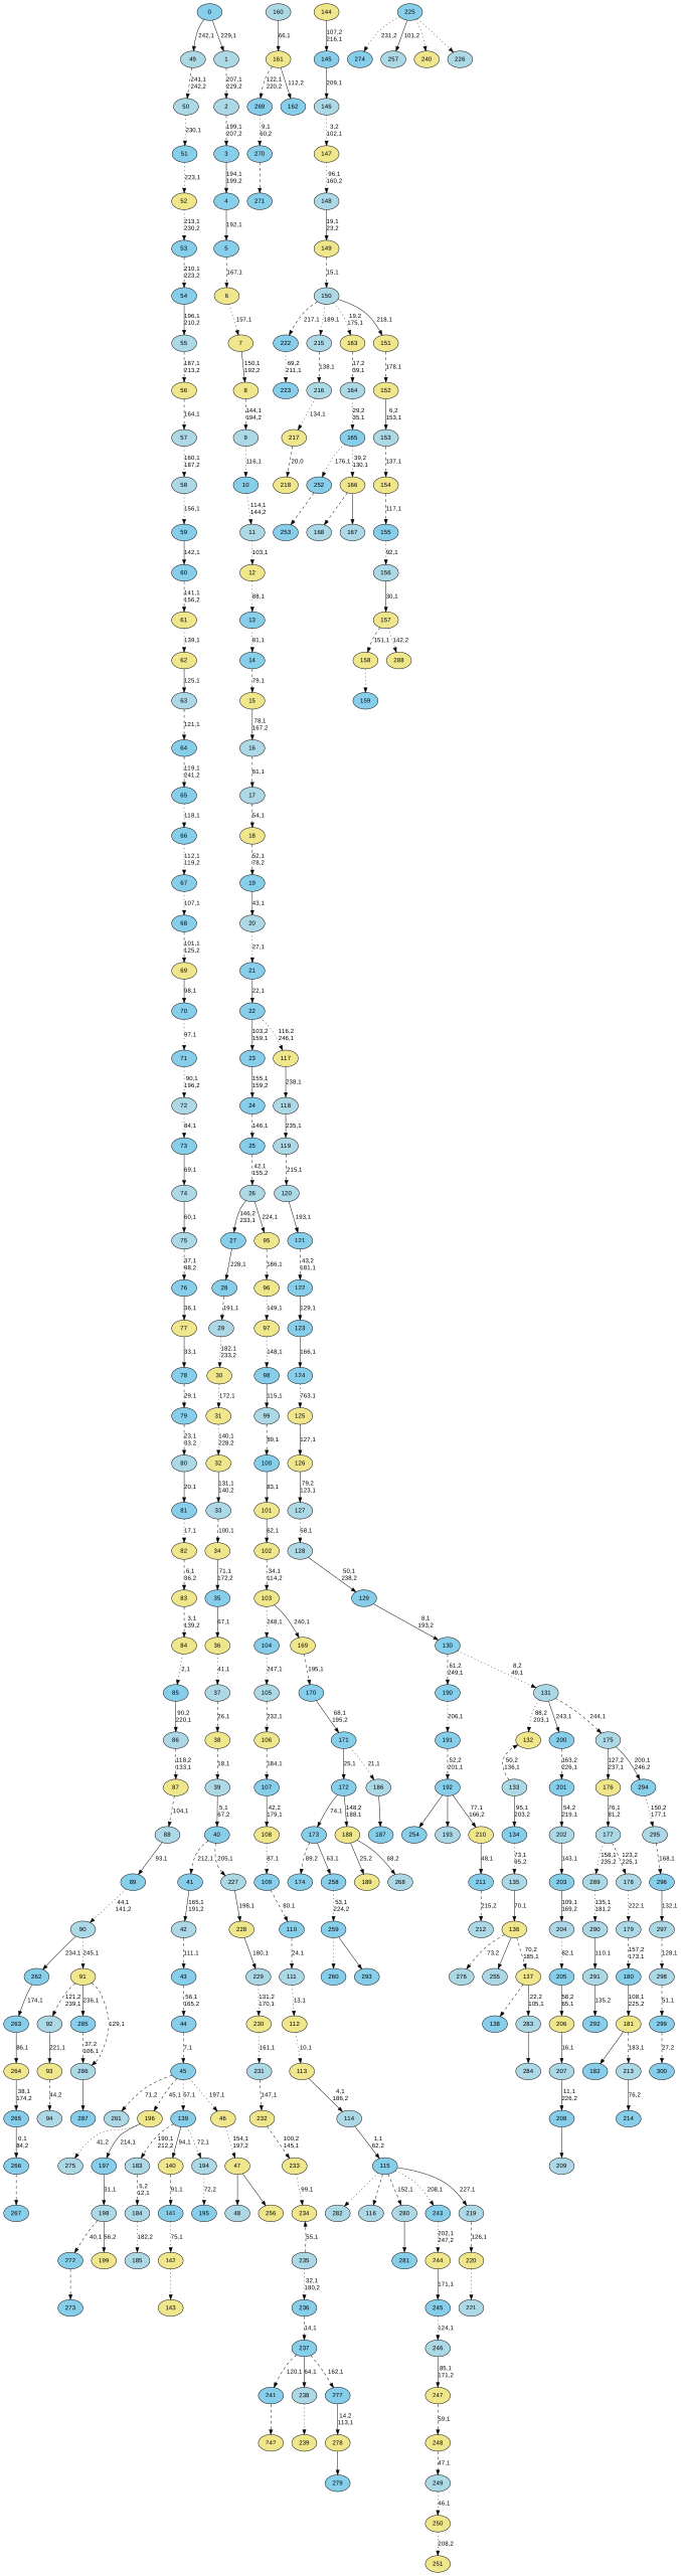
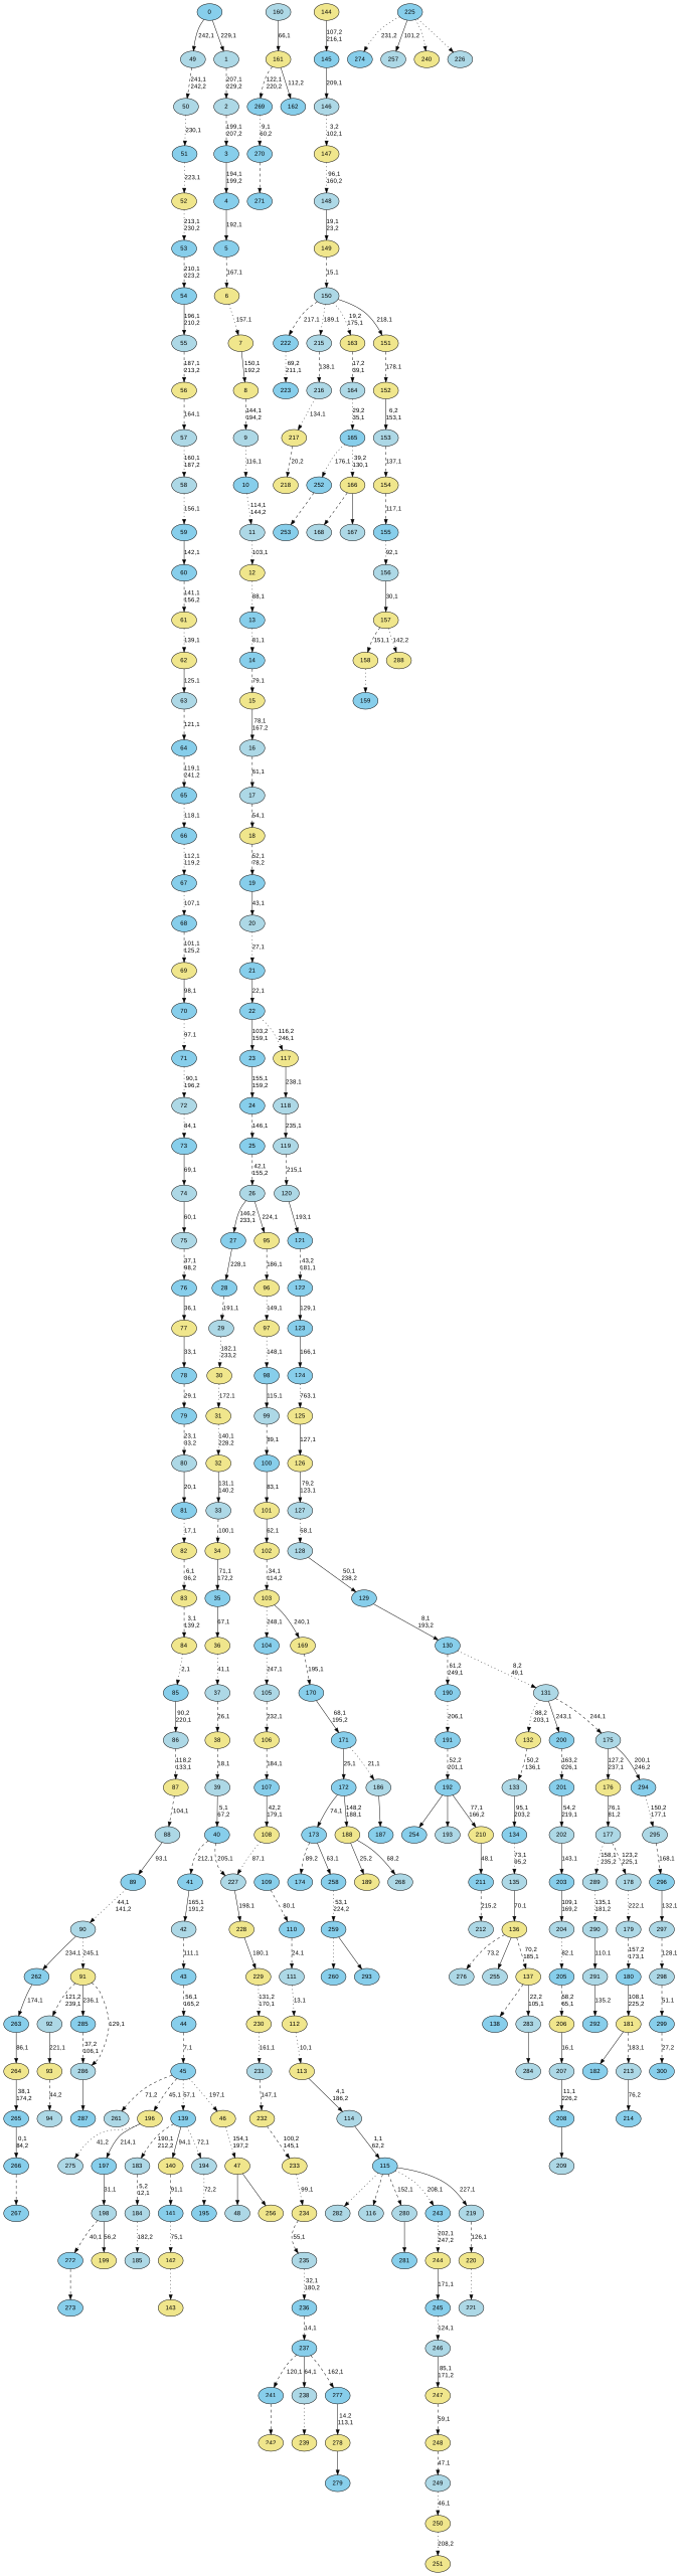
  digraph {
    fontname="Liberation Sans"
    node [fillcolor=skyblue fontname="Liberation Sans" style=filled]
    edge [fontname="Liberation Sans" style=solid]
    299
    300
    298 [fillcolor=lightblue]
    297 [fillcolor=lightblue]
    296
    295 [fillcolor=lightblue]
    294
    291 [fillcolor=lightblue]
    292
    290 [fillcolor=lightblue]
    289 [fillcolor=lightblue]
    286 [fillcolor=lightblue]
    287
    285
    283 [fillcolor=lightblue]
    284 [fillcolor=lightblue]
    280 [fillcolor=lightblue]
    281
    278 [fillcolor=khaki]
    279
    277
    272
    273
    270
    271
    269
    266
    267
    265
    264 [fillcolor=khaki]
    263
    262
    259
    293
    260
    258
    252
    253
    250 [fillcolor=khaki]
    251 [fillcolor=khaki]
    249 [fillcolor=lightblue]
    248 [fillcolor=khaki]
    247 [fillcolor=khaki]
    246 [fillcolor=lightblue]
    245
    244 [fillcolor=khaki]
    243
    242 [fillcolor=khaki]
    241
    238 [fillcolor=lightblue]
    239 [fillcolor=khaki]
    237
    236
    235 [fillcolor=lightblue]
    234 [fillcolor=khaki]
    233 [fillcolor=khaki]
    232 [fillcolor=khaki]
    231 [fillcolor=lightblue]
    230 [fillcolor=khaki]
-   229 [fillcolor=lightblue]
+   229 [fillcolor=khaki]
    228 [fillcolor=khaki]
    227 [fillcolor=lightblue]
    225
    274
    257 [fillcolor=lightblue]
    240 [fillcolor=khaki]
    226 [fillcolor=lightblue]
    222
    223
    220 [fillcolor=khaki]
    221 [fillcolor=lightblue]
    219 [fillcolor=lightblue]
    217 [fillcolor=khaki]
    218 [fillcolor=khaki]
    216 [fillcolor=lightblue]
    215 [fillcolor=lightblue]
    213 [fillcolor=lightblue]
    214
    212 [fillcolor=lightblue]
    211
    210 [fillcolor=khaki]
    209 [fillcolor=lightblue]
    208
    207 [fillcolor=lightblue]
    206 [fillcolor=khaki]
    205
    204 [fillcolor=lightblue]
    203
    202 [fillcolor=lightblue]
    201
    200
    198 [fillcolor=lightblue]
    199 [fillcolor=khaki]
    197
    196 [fillcolor=khaki]
    275 [fillcolor=lightblue]
    194 [fillcolor=lightblue]
    195
    192
    254
    193 [fillcolor=lightblue]
    191
    190
    188 [fillcolor=khaki]
    268 [fillcolor=lightblue]
    189 [fillcolor=khaki]
    186 [fillcolor=lightblue]
    187
    184 [fillcolor=lightblue]
    185 [fillcolor=lightblue]
    183 [fillcolor=lightblue]
    181 [fillcolor=khaki]
    182
    180
    179 [fillcolor=lightblue]
    178 [fillcolor=lightblue]
    177 [fillcolor=lightblue]
    176 [fillcolor=khaki]
    175 [fillcolor=lightblue]
    173
    174
    172
    171
    170
    169 [fillcolor=khaki]
    166 [fillcolor=khaki]
    168 [fillcolor=lightblue]
    167 [fillcolor=lightblue]
    165
    164 [fillcolor=lightblue]
    163 [fillcolor=khaki]
    161 [fillcolor=khaki]
    162
    160 [fillcolor=lightblue]
    158 [fillcolor=khaki]
    159
    157 [fillcolor=khaki]
    288 [fillcolor=khaki]
    156 [fillcolor=lightblue]
    155
    154 [fillcolor=khaki]
    153 [fillcolor=lightblue]
    152 [fillcolor=khaki]
    151 [fillcolor=khaki]
    150 [fillcolor=lightblue]
    149 [fillcolor=khaki]
    148 [fillcolor=lightblue]
    147 [fillcolor=khaki]
    146 [fillcolor=lightblue]
    145
    144 [fillcolor=khaki]
    142 [fillcolor=khaki]
    143 [fillcolor=khaki]
    141
    140 [fillcolor=khaki]
    139
    137 [fillcolor=khaki]
    138
    136 [fillcolor=khaki]
    276 [fillcolor=lightblue]
    255 [fillcolor=lightblue]
    135 [fillcolor=lightblue]
    134
    133 [fillcolor=lightblue]
    132 [fillcolor=khaki]
    131 [fillcolor=lightblue]
    130
    129
    128 [fillcolor=lightblue]
    127 [fillcolor=lightblue]
    126 [fillcolor=khaki]
    125 [fillcolor=khaki]
    124
    123
    122
    121
    120 [fillcolor=lightblue]
    119 [fillcolor=lightblue]
    118 [fillcolor=lightblue]
    117 [fillcolor=khaki]
    115
    282 [fillcolor=lightblue]
    116 [fillcolor=lightblue]
    114 [fillcolor=lightblue]
    113 [fillcolor=khaki]
    112 [fillcolor=khaki]
    111 [fillcolor=lightblue]
    110
    109
    108 [fillcolor=khaki]
    107
    106 [fillcolor=khaki]
    105 [fillcolor=lightblue]
    104
    103 [fillcolor=khaki]
    102 [fillcolor=khaki]
    101 [fillcolor=khaki]
    100
    99 [fillcolor=lightblue]
    98
    97 [fillcolor=khaki]
    96 [fillcolor=khaki]
    95 [fillcolor=khaki]
    93 [fillcolor=khaki]
    94 [fillcolor=lightblue]
    92 [fillcolor=lightblue]
    91 [fillcolor=khaki]
    90 [fillcolor=lightblue]
    89
    88 [fillcolor=lightblue]
    87 [fillcolor=khaki]
    86 [fillcolor=lightblue]
    85
    84 [fillcolor=khaki]
    83 [fillcolor=khaki]
    82 [fillcolor=khaki]
    81
    80 [fillcolor=lightblue]
    79
    78
    77 [fillcolor=khaki]
    76
    75 [fillcolor=lightblue]
    74 [fillcolor=lightblue]
    73
    72 [fillcolor=lightblue]
    71
    70
    69 [fillcolor=khaki]
    68
    67
    66
    65
    64
    63 [fillcolor=lightblue]
    62 [fillcolor=khaki]
    61 [fillcolor=khaki]
    60
    59
    58 [fillcolor=lightblue]
    57 [fillcolor=lightblue]
    56 [fillcolor=khaki]
    55 [fillcolor=lightblue]
    54
    53
    52 [fillcolor=khaki]
    51
    50 [fillcolor=lightblue]
    49 [fillcolor=lightblue]
    47 [fillcolor=khaki]
    256 [fillcolor=khaki]
    48 [fillcolor=lightblue]
    46 [fillcolor=khaki]
    45
    261 [fillcolor=lightblue]
    44
    43
    42 [fillcolor=lightblue]
    41
    40
    39 [fillcolor=lightblue]
    38 [fillcolor=khaki]
    37 [fillcolor=lightblue]
    36 [fillcolor=khaki]
    35
    34 [fillcolor=khaki]
    33 [fillcolor=lightblue]
    32 [fillcolor=khaki]
    31 [fillcolor=khaki]
    30 [fillcolor=khaki]
    29 [fillcolor=lightblue]
    28
    27
    26 [fillcolor=lightblue]
    25
    24
    23
    22
    21
    20 [fillcolor=lightblue]
    19
    18 [fillcolor=khaki]
    17 [fillcolor=lightblue]
    16 [fillcolor=lightblue]
    15 [fillcolor=khaki]
    14
    13
    12 [fillcolor=khaki]
    11 [fillcolor=lightblue]
    10
    9 [fillcolor=lightblue]
    8 [fillcolor=khaki]
    7 [fillcolor=khaki]
    6 [fillcolor=khaki]
    5
    4
    3
    2 [fillcolor=lightblue]
    1 [fillcolor=lightblue]
    0
    299 -> 300 [label="27,2" style=dashed]
    298 -> 299 [label="51,1" style=dashed]
    297 -> 298 [label="128,1" style=dashed]
    296 -> 297 [label="132,1"]
    295 -> 296 [label="168,1" style=dashed]
    294 -> 295 [label="150,2\n177,1" style=dotted]
    291 -> 292 [label="135,2"]
    290 -> 291 [label="110,1"]
    289 -> 290 [label="135,1\n181,2" style=dotted]
    286 -> 287
    285 -> 286 [label="37,2\n106,1" style=dashed]
    283 -> 284
    280 -> 281
    278 -> 279
    277 -> 278 [label="14,2\n113,1"]
    272 -> 273 [style=dashed]
    270 -> 271 [style=dashed]
    269 -> 270 [label="9,1\n60,2" style=dotted]
    266 -> 267 [style=dashed]
    265 -> 266 [label="0,1\n84,2"]
    264 -> 265 [label="38,1\n174,2"]
    263 -> 264 [label="86,1"]
    262 -> 263 [label="174,1"]
    259 -> 293
    259 -> 260 [style=dotted]
    258 -> 259 [label="53,1\n224,2" style=dotted]
    252 -> 253 [style=dashed]
    250 -> 251 [label="208,2" style=dotted]
    249 -> 250 [label="46,1" style=dotted]
    248 -> 249 [label="47,1" style=dashed]
    247 -> 248 [label="59,1" style=dashed]
    246 -> 247 [label="85,1\n171,2"]
    245 -> 246 [label="124,1" style=dotted]
    244 -> 245 [label="171,1"]
    243 -> 244 [label="202,1\n247,2" style=dotted]
    241 -> 242 [style=dashed]
    238 -> 239 [style=dotted]
    237 -> 277 [label="162,1" style=dashed]
    237 -> 241 [label="120,1" style=dashed]
    237 -> 238 [label="64,1"]
    236 -> 237 [label="14,1" style=dashed]
    235 -> 236 [label="32,1\n180,2" style=dotted]
-   235 -> 234 [label="55,1" style=dashed]
+   234 -> 235 [label="55,1" style=dashed]
    233 -> 234 [label="99,1" style=dotted]
    232 -> 233 [label="100,2\n145,1" style=dashed]
    231 -> 232 [label="147,1" style=dashed]
    230 -> 231 [label="161,1" style=dotted]
    229 -> 230 [label="131,2\n170,1" style=dotted]
    228 -> 229 [label="180,1"]
    227 -> 228 [label="198,1"]
    225 -> 274 [label="231,2" style=dotted]
    225 -> 257 [label="101,2"]
    225 -> 240 [style=dotted]
    225 -> 226 [style=dotted]
    222 -> 223 [label="69,2\n211,1" style=dotted]
    220 -> 221 [style=dotted]
    219 -> 220 [label="126,1" style=dashed]
-   217 -> 218 [label="20,0" style=dashed]
+   217 -> 218 [label="20,2" style=dashed]
    216 -> 217 [label="134,1" style=dotted]
    215 -> 216 [label="138,1" style=dashed]
    213 -> 214 [label="76,2"]
    211 -> 212 [label="215,2" style=dashed]
    210 -> 211 [label="48,1"]
    208 -> 209
    207 -> 208 [label="11,1\n226,2"]
    206 -> 207 [label="16,1"]
-   205 -> 206 [label="58,2\n65,1"]
+   205 -> 206 [label="58,2\n65,1" style=dashed]
    204 -> 205 [label="82,1" style=dotted]
    203 -> 204 [label="109,1\n169,2"]
    202 -> 203 [label="143,1"]
    201 -> 202 [label="54,2\n219,1"]
    200 -> 201 [label="163,2\n226,1" style=dashed]
    198 -> 272 [label="40,1" style=dashed]
    198 -> 199 [label="56,2"]
    197 -> 198 [label="31,1"]
    196 -> 197 [label="214,1"]
    196 -> 275 [label="41,2" style=dotted]
    194 -> 195 [label="72,2" style=dotted]
    192 -> 210 [label="77,1\n166,2"]
    192 -> 254
    192 -> 193
    191 -> 192 [label="52,2\n201,1" style=dashed]
    190 -> 191 [label="206,1" style=dotted]
    188 -> 268 [label="68,2"]
    188 -> 189 [label="25,2"]
    186 -> 187
    184 -> 185 [label="182,2" style=dotted]
    183 -> 184 [label="5,2\n12,1" style=dashed]
    181 -> 213 [label="183,1" style=dashed]
    181 -> 182
    180 -> 181 [label="108,1\n225,2"]
    179 -> 180 [label="157,2\n173,1" style=dashed]
    178 -> 179 [label="222,1" style=dotted]
    177 -> 289 [label="158,1\n235,2" style=dotted]
    177 -> 178 [label="123,2\n225,1" style=dashed]
    176 -> 177 [label="76,1\n81,2"]
    175 -> 294 [label="200,1\n246,2"]
    175 -> 176 [label="127,2\n237,1"]
    173 -> 258 [label="63,1"]
    173 -> 174 [label="89,2" style=dashed]
    172 -> 188 [label="148,2\n188,1"]
    172 -> 173 [label="74,1"]
    171 -> 186 [label="21,1" style=dotted]
    171 -> 172 [label="25,1"]
    170 -> 171 [label="68,1\n195,2"]
    169 -> 170 [label="195,1" style=dashed]
    166 -> 168 [style=dashed]
    166 -> 167
    165 -> 252 [label="176,1" style=dotted]
    165 -> 166 [label="39,2\n130,1" style=dotted]
    164 -> 165 [label="29,2\n35,1" style=dotted]
    163 -> 164 [label="17,2\n39,1" style=dashed]
    161 -> 269 [label="122,1\n220,2" style=dashed]
    161 -> 162 [label="112,2"]
    160 -> 161 [label="66,1"]
    158 -> 159 [style=dotted]
    157 -> 158 [label="151,1" style=dashed]
    157 -> 288 [label="142,2" style=dotted]
    156 -> 157 [label="30,1"]
    155 -> 156 [label="92,1" style=dotted]
    154 -> 155 [label="117,1" style=dashed]
    153 -> 154 [label="137,1" style=dashed]
    152 -> 153 [label="6,2\n153,1"]
    151 -> 152 [label="178,1" style=dashed]
    150 -> 222 [label="217,1" style=dashed]
    150 -> 215 [label="189,1" style=dotted]
    150 -> 163 [label="19,2\n175,1" style=dotted]
    150 -> 151 [label="218,1"]
    149 -> 150 [label="15,1" style=dashed]
    148 -> 149 [label="19,1\n23,2"]
    147 -> 148 [label="96,1\n160,2" style=dotted]
    146 -> 147 [label="3,2\n102,1" style=dotted]
    145 -> 146 [label="209,1"]
    144 -> 145 [label="107,2\n216,1"]
    142 -> 143 [style=dotted]
    141 -> 142 [label="75,1" style=dotted]
    140 -> 141 [label="91,1" style=dashed]
    139 -> 194 [label="72,1" style=dotted]
    139 -> 183 [label="190,1\n212,2" style=dashed]
    139 -> 140 [label="94,1"]
    137 -> 283 [label="22,2\n105,1"]
    137 -> 138 [style=dashed]
    136 -> 137 [label="70,2\n185,1" style=dashed]
    136 -> 276 [label="73,2" style=dashed]
    136 -> 255
    135 -> 136 [label="70,1"]
    134 -> 135 [label="73,1\n95,2" style=dotted]
    133 -> 134 [label="95,1\n203,2"]
-   133 -> 132 [label="50,2\n136,1" style=dashed]
+   132 -> 133 [label="50,2\n136,1" style=dashed]
    131 -> 200 [label="243,1"]
    131 -> 175 [label="244,1" style=dashed]
    131 -> 132 [label="88,2\n203,1" style=dotted]
    130 -> 190 [label="61,2\n249,1" style=dashed]
    130 -> 131 [label="8,2\n49,1" style=dotted]
    129 -> 130 [label="8,1\n193,2"]
    128 -> 129 [label="50,1\n238,2"]
    127 -> 128 [label="58,1" style=dotted]
    126 -> 127 [label="79,2\n123,1"]
    125 -> 126 [label="127,1"]
    124 -> 125 [label="763,1" style=dotted]
    123 -> 124 [label="166,1"]
    122 -> 123 [label="129,1"]
    121 -> 122 [label="43,2\n181,1" style=dashed]
    120 -> 121 [label="193,1"]
    119 -> 120 [label="215,1" style=dashed]
    118 -> 119 [label="235,1"]
    117 -> 118 [label="238,1"]
    115 -> 280 [label="152,1" style=dashed]
    115 -> 243 [label="208,1" style=dotted]
    115 -> 219 [label="227,1"]
    115 -> 282 [style=dotted]
    115 -> 116 [style=dashed]
    114 -> 115 [label="1,1\n62,2"]
    113 -> 114 [label="4,1\n186,2"]
    112 -> 113 [label="10,1" style=dotted]
    111 -> 112 [label="13,1" style=dotted]
    110 -> 111 [label="24,1" style=dashed]
    109 -> 110 [label="80,1" style=dashed]
-   108 -> 109 [label="87,1" style=dotted]
+   108 -> 227 [label="87,1" style=dotted]
    107 -> 108 [label="42,2\n179,1"]
    106 -> 107 [label="184,1" style=dashed]
    105 -> 106 [label="232,1" style=dashed]
    104 -> 105 [label="247,1" style=dotted]
    103 -> 169 [label="240,1"]
    103 -> 104 [label="248,1" style=dotted]
    102 -> 103 [label="34,1\n114,2" style=dashed]
    101 -> 102 [label="62,1"]
    100 -> 101 [label="83,1"]
    99 -> 100 [label="89,1" style=dashed]
    98 -> 99 [label="115,1"]
    97 -> 98 [label="148,1" style=dotted]
    96 -> 97 [label="149,1" style=dotted]
    95 -> 96 [label="186,1" style=dashed]
    93 -> 94 [label="44,2" style=dashed]
    92 -> 93 [label="221,1"]
    91 -> 286 [label="129,1" style=dashed]
    91 -> 285 [label="236,1"]
    91 -> 92 [label="121,2\n239,1" style=dashed]
    90 -> 262 [label="234,1"]
    90 -> 91 [label="245,1" style=dotted]
    89 -> 90 [label="44,1\n141,2" style=dotted]
    88 -> 89 [label="93,1"]
    87 -> 88 [label="104,1" style=dashed]
    86 -> 87 [label="118,2\n133,1" style=dashed]
    85 -> 86 [label="90,2\n220,1"]
    84 -> 85 [label="2,1" style=dotted]
    83 -> 84 [label="3,1\n139,2" style=dashed]
    82 -> 83 [label="6,1\n36,2" style=dashed]
    81 -> 82 [label="17,1" style=dotted]
    80 -> 81 [label="20,1"]
    79 -> 80 [label="23,1\n33,2" style=dashed]
    78 -> 79 [label="29,1" style=dashed]
    77 -> 78 [label="33,1"]
    76 -> 77 [label="36,1"]
    75 -> 76 [label="37,1\n98,2" style=dashed]
    74 -> 75 [label="60,1"]
    73 -> 74 [label="69,1"]
    72 -> 73 [label="84,1" style=dotted]
    71 -> 72 [label="90,1\n196,2" style=dotted]
    70 -> 71 [label="97,1" style=dotted]
    69 -> 70 [label="98,1"]
    68 -> 69 [label="101,1\n125,2" style=dashed]
    67 -> 68 [label="107,1" style=dotted]
    66 -> 67 [label="112,1\n119,2" style=dotted]
    65 -> 66 [label="118,1" style=dotted]
    64 -> 65 [label="119,1\n241,2" style=dashed]
    63 -> 64 [label="121,1" style=dashed]
    62 -> 63 [label="125,1"]
    61 -> 62 [label="139,1" style=dotted]
    60 -> 61 [label="141,1\n156,2" style=dashed]
    59 -> 60 [label="142,1"]
    58 -> 59 [label="156,1" style=dotted]
    57 -> 58 [label="160,1\n187,2" style=dotted]
    56 -> 57 [label="164,1" style=dashed]
    55 -> 56 [label="187,1\n213,2" style=dashed]
    54 -> 55 [label="196,1\n210,2"]
    53 -> 54 [label="210,1\n223,2" style=dashed]
    52 -> 53 [label="213,1\n230,2" style=dotted]
    51 -> 52 [label="223,1" style=dotted]
    50 -> 51 [label="230,1" style=dotted]
    49 -> 50 [label="241,1\n242,2" style=dashed]
    47 -> 256
    47 -> 48
    46 -> 47 [label="154,1\n197,2" style=dotted]
    45 -> 196 [label="45,1" style=dashed]
    45 -> 139 [label="57,1" style=dotted]
    45 -> 46 [label="197,1" style=dotted]
    45 -> 261 [label="71,2" style=dashed]
    44 -> 45 [label="7,1" style=dashed]
    43 -> 44 [label="56,1\n165,2" style=dashed]
    42 -> 43 [label="111,1" style=dashed]
    41 -> 42 [label="165,1\n191,2"]
    40 -> 227 [label="205,1" style=dashed]
    40 -> 41 [label="212,1" style=dashed]
    39 -> 40 [label="5,1\n67,2"]
    38 -> 39 [label="18,1" style=dashed]
    37 -> 38 [label="26,1" style=dashed]
    36 -> 37 [label="41,1" style=dotted]
    35 -> 36 [label="67,1"]
    34 -> 35 [label="71,1\n172,2"]
    33 -> 34 [label="100,1" style=dashed]
    32 -> 33 [label="131,1\n140,2"]
    31 -> 32 [label="140,1\n228,2" style=dotted]
    30 -> 31 [label="172,1" style=dotted]
    29 -> 30 [label="182,1\n233,2" style=dotted]
    28 -> 29 [label="191,1" style=dashed]
    27 -> 28 [label="228,1"]
    26 -> 95 [label="224,1"]
    26 -> 27 [label="146,2\n233,1"]
    25 -> 26 [label="42,1\n155,2" style=dashed]
    24 -> 25 [label="146,1" style=dashed]
    23 -> 24 [label="155,1\n159,2"]
    22 -> 117 [label="116,2\n246,1" style=dotted]
    22 -> 23 [label="103,2\n159,1"]
    21 -> 22 [label="22,1"]
    20 -> 21 [label="27,1" style=dotted]
    19 -> 20 [label="43,1"]
    18 -> 19 [label="52,1\n78,2" style=dashed]
    17 -> 18 [label="54,1" style=dashed]
    16 -> 17 [label="61,1" style=dashed]
    15 -> 16 [label="78,1\n167,2"]
    14 -> 15 [label="79,1" style=dashed]
    13 -> 14 [label="81,1" style=dotted]
    12 -> 13 [label="88,1" style=dotted]
    11 -> 12 [label="103,1" style=dotted]
    10 -> 11 [label="114,1\n144,2" style=dotted]
    9 -> 10 [label="116,1" style=dotted]
    8 -> 9 [label="144,1\n194,2" style=dashed]
    7 -> 8 [label="150,1\n192,2"]
    6 -> 7 [label="157,1" style=dotted]
    5 -> 6 [label="167,1" style=dashed]
    4 -> 5 [label="192,1"]
    3 -> 4 [label="194,1\n199,2"]
    2 -> 3 [label="199,1\n207,2" style=dashed]
    1 -> 2 [label="207,1\n229,2" style=dashed]
    0 -> 49 [label="242,1"]
    0 -> 1 [label="229,1"]
  }
